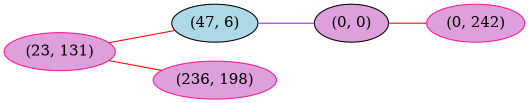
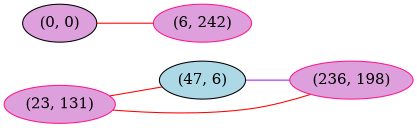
  graph {
    rankdir=LR
    node [color=deeppink fillcolor=plum style=filled]
    edge [color=red weight=1]
    "(23, 131)"
    "(47, 6)" [color=black fillcolor=lightblue]
    "(236, 198)"
    "(0, 0)" [color=black]
-   "(6, 242)" [label="(0, 242)"]
+   "(6, 242)"
    "(23, 131)" -- "(47, 6)"
    "(23, 131)" -- "(236, 198)"
-   "(47, 6)" -- "(0, 0)" [color=purple weight=4]
+   "(47, 6)" -- "(236, 198)" [color=purple weight=4]
    "(0, 0)" -- "(6, 242)"
  }
